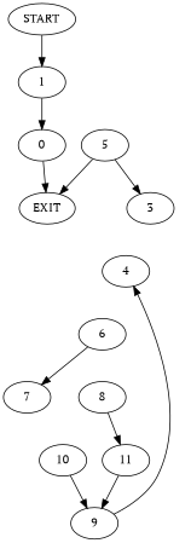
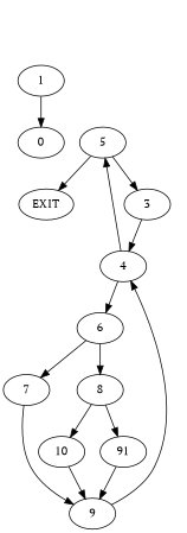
  digraph {
    fontname="PT Serif"
    node [fontname="PT Serif"]
    edge [fontname="PT Serif"]
-   n1 [label=START]
    1
    n3 [label=0]
    n4 [label=EXIT]
    3
    4
    5
    6
    7
    8
    9
    10
-   11
-   n1 -> 1
+   11 [label=91]
    1 -> n3
-   n3 -> n4
+   3 -> 4
+   4 -> 5
+   4 -> 6
    5 -> n4
    5 -> 3
    6 -> 7
+   6 -> 8
+   7 -> 9
+   8 -> 10
    8 -> 11
    9 -> 4
    10 -> 9
    11 -> 9
  }
